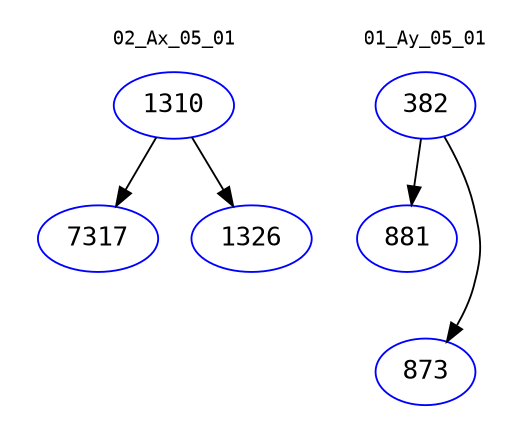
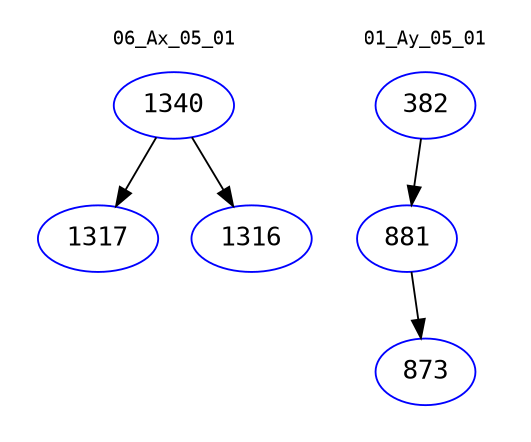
  digraph {
    fontname="DejaVu Sans Mono"
    node [color=blue fontname="DejaVu Sans Mono"]
    edge [color=black fontname="DejaVu Sans Mono"]
-   n1 [label=1310]
-   n2 [label=7317]
-   n3 [label=1326]
+   n1 [label=1340]
+   n2 [label=1317]
+   n3 [label=1316]
    n4 [label=382]
    n5 [label=881]
    n6 [label=873]
    subgraph cluster_1 {
      color=white
      fontsize=10
-     label="02_Ax_05_01"
+     label="06_Ax_05_01"
      n1
      n2
      n3
    }
    subgraph cluster_2 {
      color=white
      fontsize=10
      label="01_Ay_05_01"
      n4
      n5
      n6
    }
    n1 -> n2
    n1 -> n3
    n4 -> n5
-   n4 -> n6
+   n5 -> n6
  }
